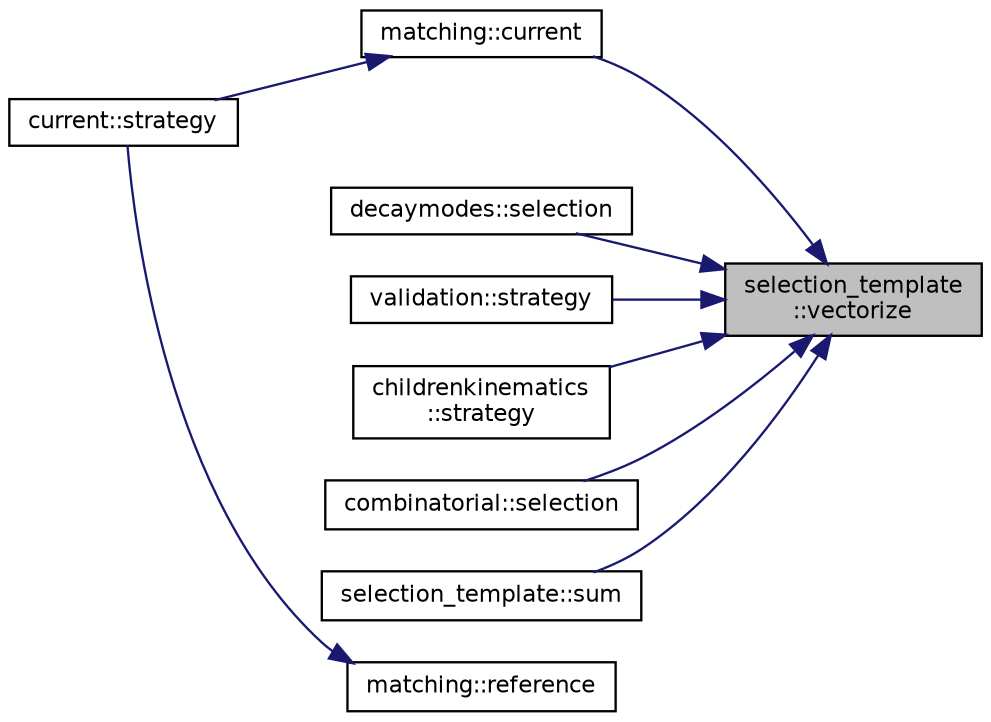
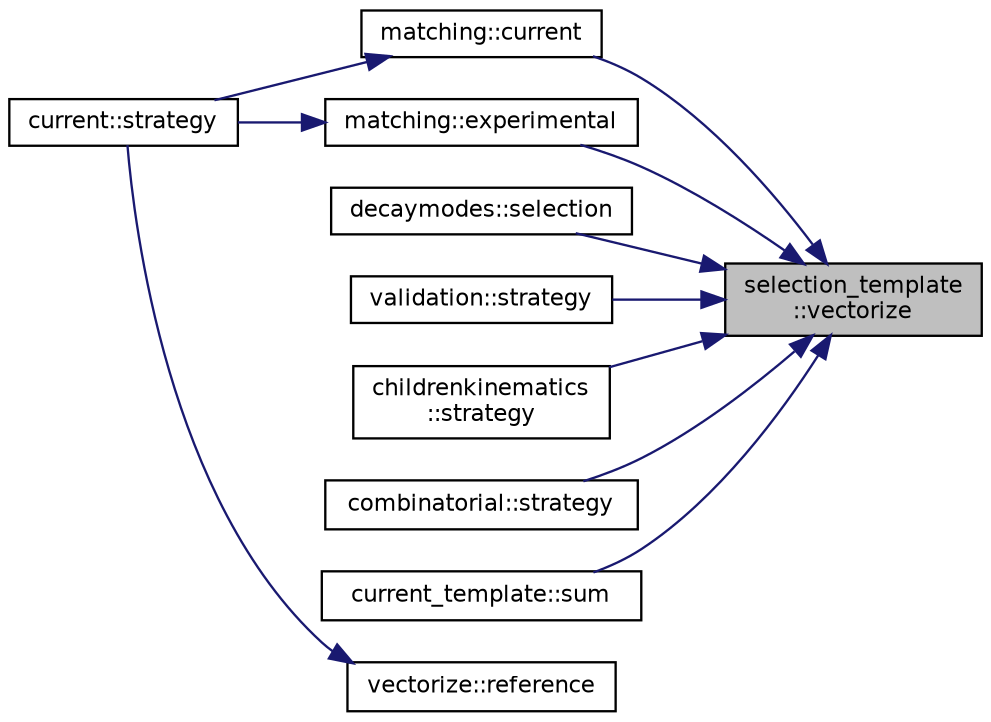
  digraph {
    rankdir=RL
    node [color=black fillcolor=white fontname=Helvetica fontsize=10 shape=record style=filled]
    edge [color=midnightblue dir=back fontname=Helvetica fontsize=10 labelfontname=Helvetica labelfontsize=10 style=solid]
    n1 [fillcolor=grey75 fontcolor=black height=0.2 label="selection_template\l::vectorize" width=0.4]
    n2 [height=0.2 label="matching::current" width=0.4]
+   n3 [height=0.2 label="matching::experimental" width=0.4]
    n4 [height=0.2 label="decaymodes::selection" width=0.4]
    n5 [height=0.2 label="validation::strategy" width=0.4]
    n6 [height=0.2 label="childrenkinematics\l::strategy" width=0.4]
-   n7 [height=0.2 label="combinatorial::selection" width=0.4]
-   n8 [height=0.2 label="selection_template::sum" width=0.4]
+   n7 [height=0.2 label="combinatorial::strategy" width=0.4]
+   n8 [height=0.2 label="current_template::sum" width=0.4]
    n9 [height=0.2 label="current::strategy" width=0.4]
-   n10 [height=0.2 label="matching::reference" width=0.4]
+   n10 [height=0.2 label="vectorize::reference" width=0.4]
    n1 -> n2
+   n1 -> n3
    n1 -> n4
    n1 -> n5
    n1 -> n6
    n1 -> n7
    n1 -> n8
    n2 -> n9
+   n3 -> n9
    n10 -> n9
  }
